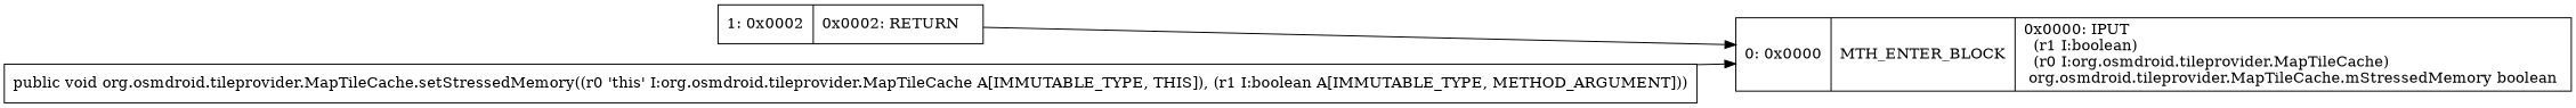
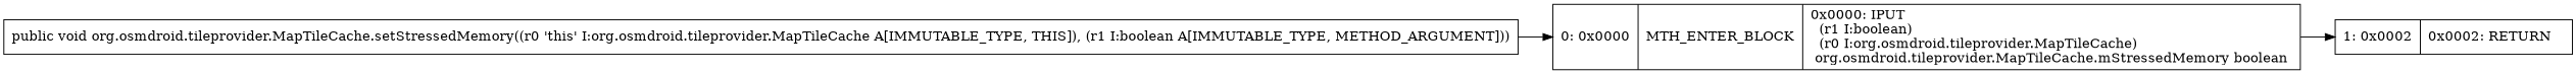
  digraph {
    rankdir=LR
    node [shape=record]
    n1 [label="{0\:\ 0x0000|MTH_ENTER_BLOCK\l|0x0000: IPUT  \l  (r1 I:boolean)\l  (r0 I:org.osmdroid.tileprovider.MapTileCache)\l org.osmdroid.tileprovider.MapTileCache.mStressedMemory boolean \l}"]
    n2 [label="{1\:\ 0x0002|0x0002: RETURN   \l}"]
    n3 [label="{public void org.osmdroid.tileprovider.MapTileCache.setStressedMemory((r0 'this' I:org.osmdroid.tileprovider.MapTileCache A[IMMUTABLE_TYPE, THIS]), (r1 I:boolean A[IMMUTABLE_TYPE, METHOD_ARGUMENT])) }"]
-   n2 -> n1
+   n1 -> n2
    n3 -> n1
  }
